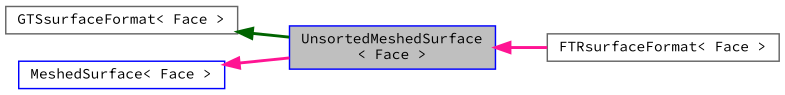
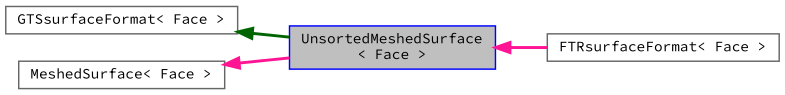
  digraph {
    fontname="Source Code Pro"
    rankdir=LR
    node [color=blue fontname="Source Code Pro" fontsize=10 shape=record]
    edge [color=deeppink dir=back fontname="Source Code Pro" fontsize=10 labelfontname=Helvetica labelfontsize=10 style=bold]
    n1 [fillcolor=grey75 fontcolor=black height=0.2 label="UnsortedMeshedSurface\l\< Face \>" style=filled width=0.4]
    n2 [color=gray40 height=0.2 label="FTRsurfaceFormat\< Face \>" width=0.4]
    n3 [color=gray40 height=0.2 label="GTSsurfaceFormat\< Face \>" width=0.4]
-   n4 [height=0.2 label="MeshedSurface\< Face \>" width=0.4]
+   n4 [color=gray40 height=0.2 label="MeshedSurface\< Face \>" width=0.4]
    n1 -> n2
    n3 -> n1 [color=darkgreen]
    n4 -> n1
  }
